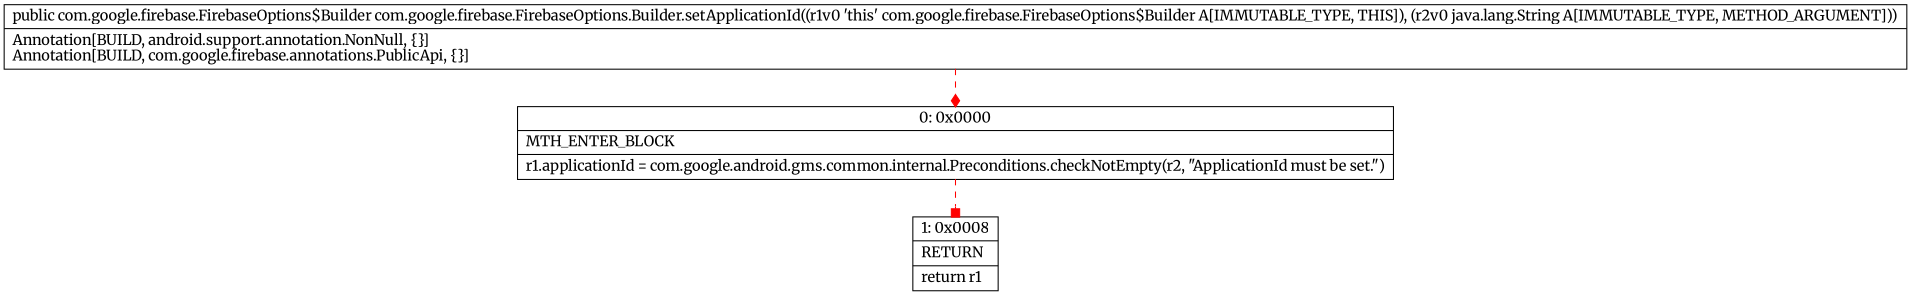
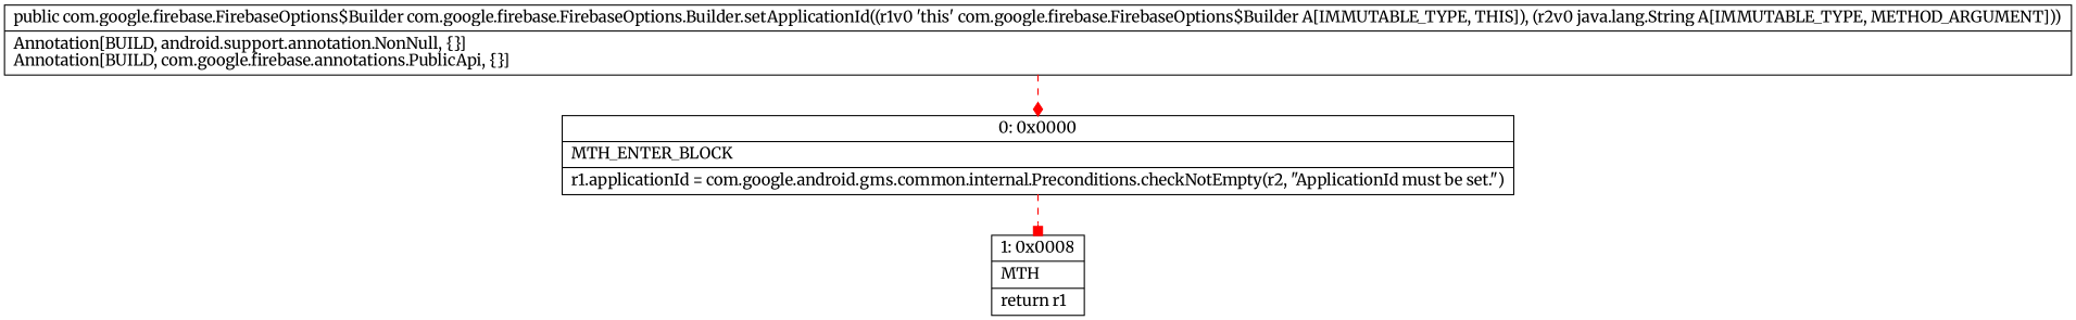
  digraph {
    fontname=Merriweather
    node [shape=record fontname=Merriweather]
    edge [color=red style=dashed fontname=Merriweather]
    n1 [label="{0\:\ 0x0000|MTH_ENTER_BLOCK\l|r1.applicationId = com.google.android.gms.common.internal.Preconditions.checkNotEmpty(r2, \"ApplicationId must be set.\")\l}"]
-   n2 [label="{1\:\ 0x0008|RETURN\l|return r1\l}"]
+   n2 [label="{1\:\ 0x0008|MTH\l|return r1\l}"]
    n3 [label="{public com.google.firebase.FirebaseOptions$Builder com.google.firebase.FirebaseOptions.Builder.setApplicationId((r1v0 'this' com.google.firebase.FirebaseOptions$Builder A[IMMUTABLE_TYPE, THIS]), (r2v0 java.lang.String A[IMMUTABLE_TYPE, METHOD_ARGUMENT]))  | Annotation[BUILD, android.support.annotation.NonNull, \{\}]\lAnnotation[BUILD, com.google.firebase.annotations.PublicApi, \{\}]\l}"]
    n1 -> n2 [arrowhead=box]
    n3 -> n1 [arrowhead=diamond]
  }
